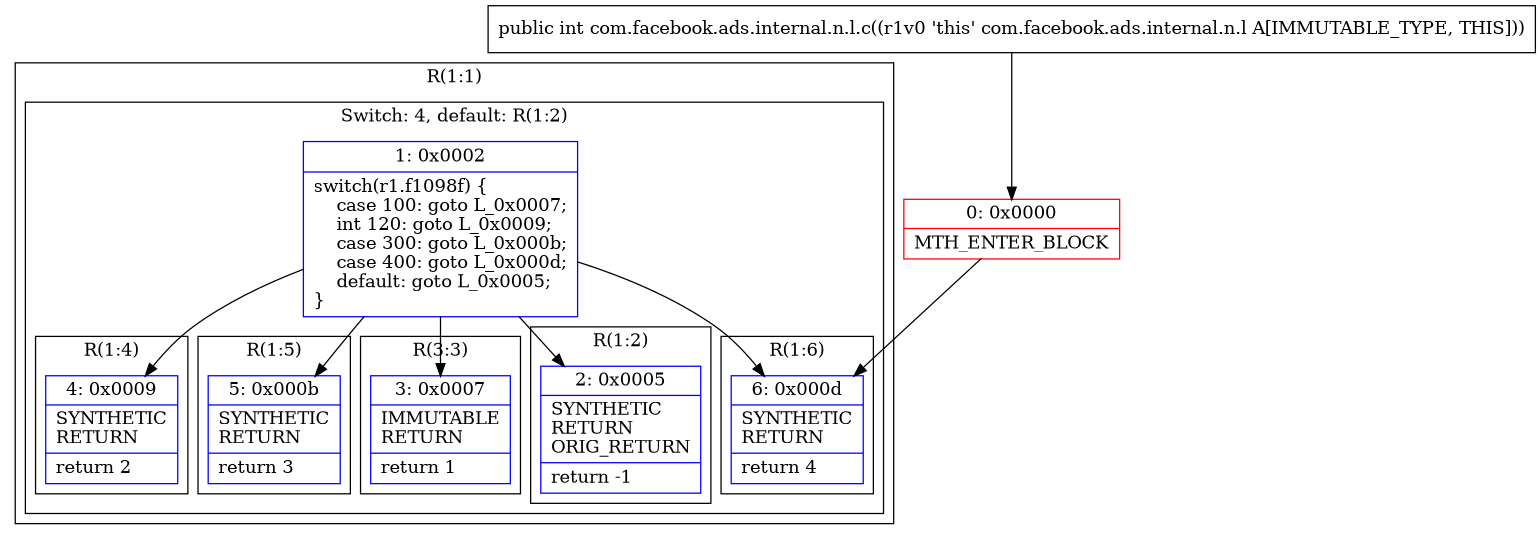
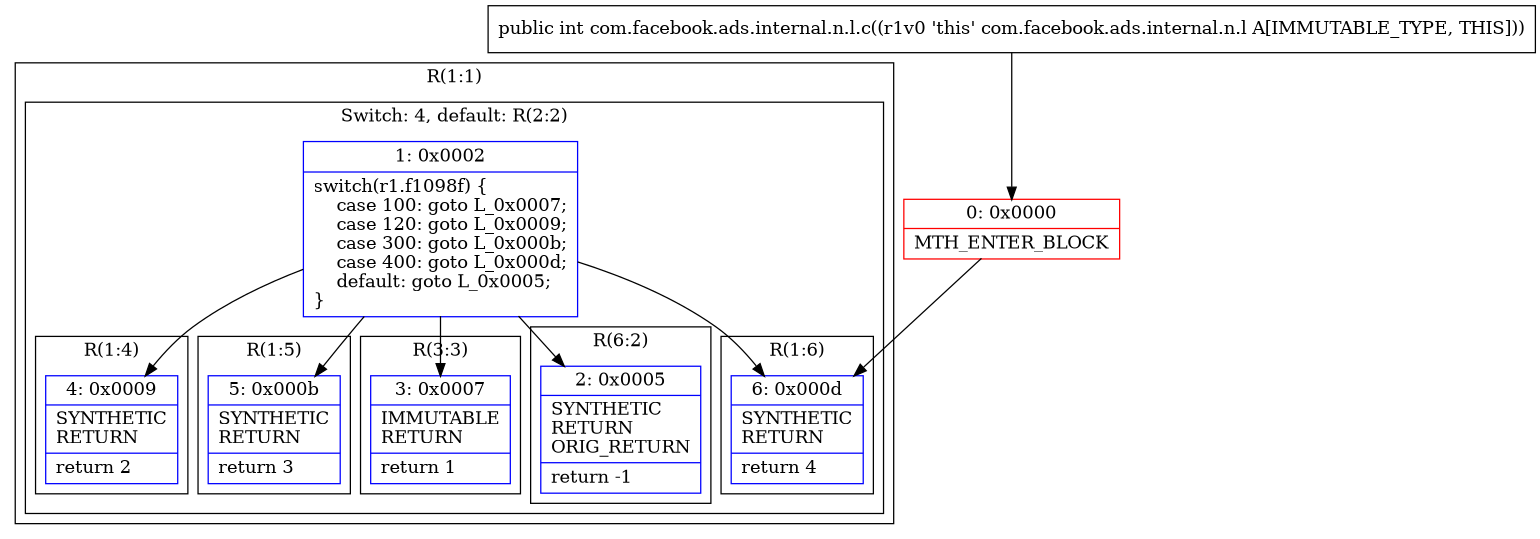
  digraph {
    node [color=blue shape=record]
    n1 [label="{3\:\ 0x0007|IMMUTABLE\lRETURN\l|return 1\l}"]
    n2 [label="{4\:\ 0x0009|SYNTHETIC\lRETURN\l|return 2\l}"]
    n3 [label="{5\:\ 0x000b|SYNTHETIC\lRETURN\l|return 3\l}"]
    n4 [label="{6\:\ 0x000d|SYNTHETIC\lRETURN\l|return 4\l}"]
    n5 [label="{2\:\ 0x0005|SYNTHETIC\lRETURN\lORIG_RETURN\l|return \-1\l}"]
-   n6 [label="{1\:\ 0x0002|switch(r1.f1098f) \{\l    case 100: goto L_0x0007;\l    int 120: goto L_0x0009;\l    case 300: goto L_0x000b;\l    case 400: goto L_0x000d;\l    default: goto L_0x0005;\l\}\l}"]
+   n6 [label="{1\:\ 0x0002|switch(r1.f1098f) \{\l    case 100: goto L_0x0007;\l    case 120: goto L_0x0009;\l    case 300: goto L_0x000b;\l    case 400: goto L_0x000d;\l    default: goto L_0x0005;\l\}\l}"]
    n7 [color=red label="{0\:\ 0x0000|MTH_ENTER_BLOCK\l}"]
    n8 [label="{public int com.facebook.ads.internal.n.l.c((r1v0 'this' com.facebook.ads.internal.n.l A[IMMUTABLE_TYPE, THIS])) }" color=""]
    subgraph cluster_1 {
      label="R(1:1)"
      subgraph cluster_2 {
-       label="Switch: 4, default: R(1:2)"
+       label="Switch: 4, default: R(2:2)"
        n6
        subgraph cluster_3 {
          label="R(3:3)"
          n1
        }
        subgraph cluster_4 {
          label="R(1:4)"
          n2
        }
        subgraph cluster_5 {
          label="R(1:5)"
          n3
        }
        subgraph cluster_6 {
          label="R(1:6)"
          n4
        }
        subgraph cluster_7 {
-         label="R(1:2)"
+         label="R(6:2)"
          n5
        }
      }
    }
    n6 -> n1
    n6 -> n2
    n6 -> n3
    n6 -> n4
    n6 -> n5
    n7 -> n4
    n8 -> n7
  }
